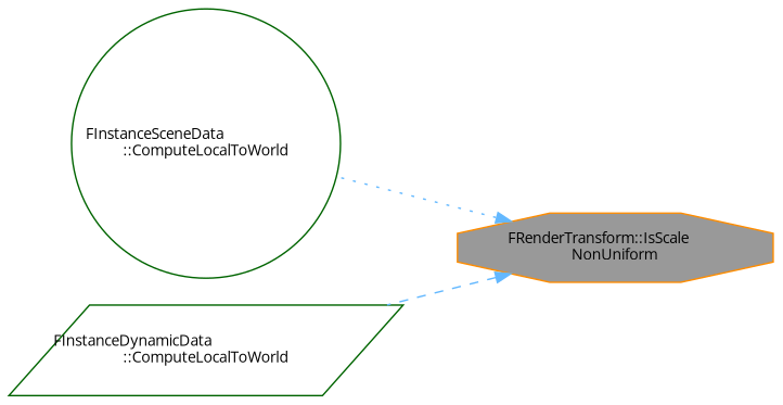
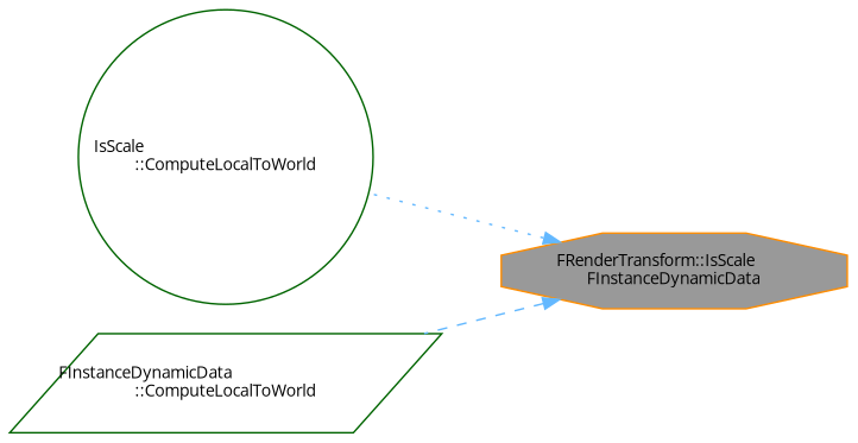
  digraph {
    fontname="Open Sans"
    rankdir=RL
    node [color=darkgreen fillcolor=white fontname="Open Sans" fontsize=10 style=filled]
    edge [color=steelblue1 dir=back fontname="Open Sans" fontsize=10 labelfontname=Helvetica labelfontsize=10]
-   n1 [color=darkorange fillcolor=grey60 fontcolor=black height=0.2 label="FRenderTransform::IsScale\lNonUniform" shape=octagon width=0.4]
-   n2 [height=0.2 label="FInstanceSceneData\l::ComputeLocalToWorld" shape=circle width=0.4]
+   n1 [color=darkorange fillcolor=grey60 fontcolor=black height=0.2 label="FRenderTransform::IsScale\lFInstanceDynamicData" shape=octagon width=0.4]
+   n2 [height=0.2 label="IsScale\l::ComputeLocalToWorld" shape=circle width=0.4]
    n3 [height=0.2 label="FInstanceDynamicData\l::ComputeLocalToWorld" shape=parallelogram width=0.4]
    n1 -> n2 [style=dotted]
    n1 -> n3 [style=dashed]
  }
